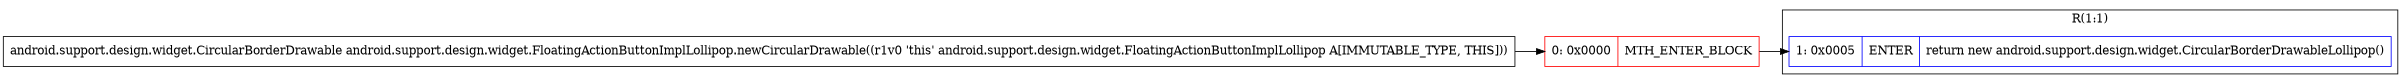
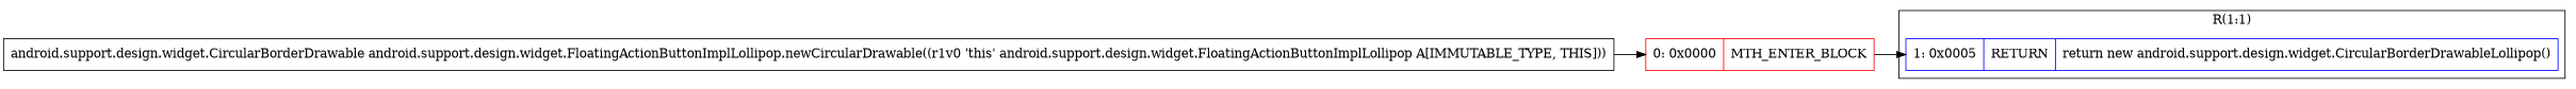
  digraph {
    rankdir=LR
    node [shape=record]
-   n1 [color=blue label="{1\:\ 0x0005|ENTER\l|return new android.support.design.widget.CircularBorderDrawableLollipop()\l}"]
+   n1 [color=blue label="{1\:\ 0x0005|RETURN\l|return new android.support.design.widget.CircularBorderDrawableLollipop()\l}"]
    n2 [color=red label="{0\:\ 0x0000|MTH_ENTER_BLOCK\l}"]
    n3 [label="{android.support.design.widget.CircularBorderDrawable android.support.design.widget.FloatingActionButtonImplLollipop.newCircularDrawable((r1v0 'this' android.support.design.widget.FloatingActionButtonImplLollipop A[IMMUTABLE_TYPE, THIS])) }"]
    subgraph cluster_1 {
      label="R(1:1)"
      n1
    }
    n2 -> n1
    n3 -> n2
  }
